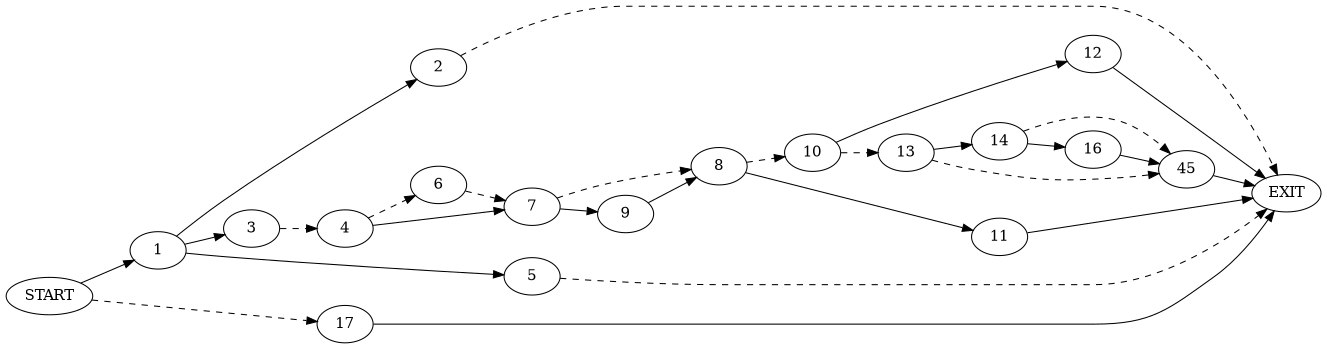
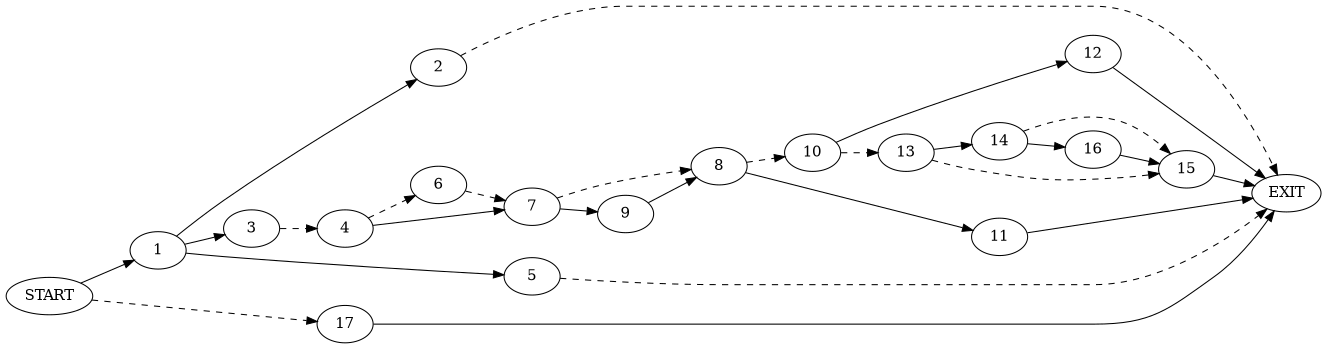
  digraph {
    rankdir=LR
    edge [style=solid]
    n1 [label=START]
    1
    17
    2
    3
    5
    n7 [label=EXIT]
    4
    6
    7
    8
    9
    10
    11
    12
    13
    14
-   15 [label=45]
+   15
    16
    n1 -> 1
    n1 -> 17 [style=dashed]
    1 -> 2
    1 -> 3
    1 -> 5
    17 -> n7
    2 -> n7 [style=dashed]
    3 -> 4 [style=dashed]
    5 -> n7 [style=dashed]
    4 -> 6 [style=dashed]
    4 -> 7
    6 -> 7 [style=dashed]
    7 -> 8 [style=dashed]
    7 -> 9
    8 -> 10 [style=dashed]
    8 -> 11
    9 -> 8
    10 -> 12
    10 -> 13 [style=dashed]
    11 -> n7
    12 -> n7
    13 -> 14
    13 -> 15 [style=dashed]
    14 -> 15 [style=dashed]
    14 -> 16
    15 -> n7
    16 -> 15
  }
